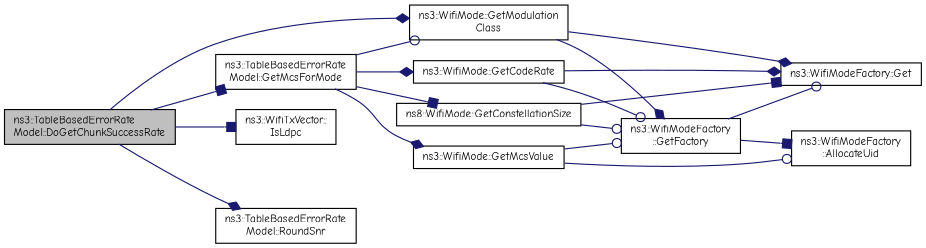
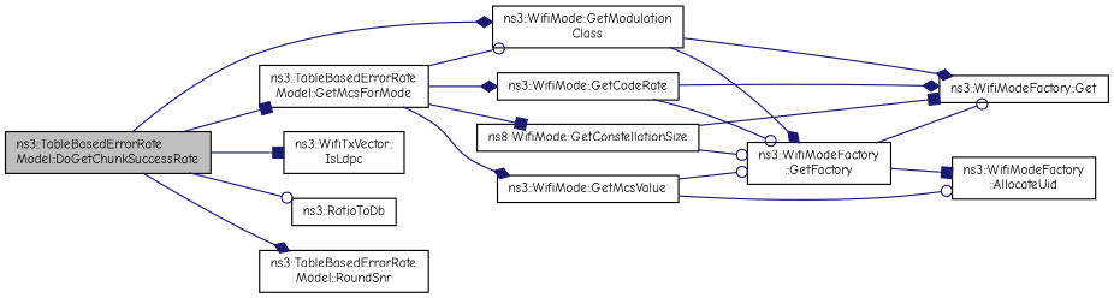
  digraph {
    fontname="Comic Neue"
    rankdir=LR
    node [color=black fillcolor=white fontname="Comic Neue" fontsize=10 shape=record style=filled]
    edge [arrowhead=diamond color=midnightblue fontname="Comic Neue" fontsize=10 labelfontname=Helvetica labelfontsize=10 style=solid]
    n1 [fillcolor=grey75 fontcolor=black height=0.2 label="ns3::TableBasedErrorRate\lModel::DoGetChunkSuccessRate" width=0.4]
    n2 [height=0.2 label="ns3::TableBasedErrorRate\lModel::GetMcsForMode" width=0.4]
    n3 [height=0.2 label="ns3::WifiMode::GetModulation\lClass" width=0.4]
    n4 [height=0.2 label="ns3::WifiTxVector::\lIsLdpc" width=0.4]
+   n5 [height=0.2 label="ns3::RatioToDb" width=0.4]
    n6 [height=0.2 label="ns3::TableBasedErrorRate\lModel::RoundSnr" width=0.4]
    n7 [height=0.2 label="ns3::WifiMode::GetCodeRate" width=0.4]
    n8 [height=0.2 label="ns8::WifiMode::GetConstellationSize" width=0.4]
    n9 [height=0.2 label="ns3::WifiMode::GetMcsValue" width=0.4]
    n10 [height=0.2 label="ns3::WifiModeFactory::Get" width=0.4]
    n11 [height=0.2 label="ns3::WifiModeFactory\l::GetFactory" width=0.4]
    n12 [height=0.2 label="ns3::WifiModeFactory\l::AllocateUid" width=0.4]
    n1 -> n2 [arrowhead=box]
    n1 -> n3
    n1 -> n4 [arrowhead=box]
+   n1 -> n5 [arrowhead=odot]
    n1 -> n6
    n2 -> n3 [arrowhead=odot]
    n2 -> n7
    n2 -> n8 [arrowhead=box]
    n2 -> n9
    n3 -> n10
    n3 -> n11
    n7 -> n10
    n7 -> n11 [arrowhead=odot]
    n8 -> n10 [arrowhead=box]
    n8 -> n11 [arrowhead=odot]
    n9 -> n11 [arrowhead=odot]
    n9 -> n12 [arrowhead=odot]
    n11 -> n10 [arrowhead=odot]
    n11 -> n12 [arrowhead=box]
  }
